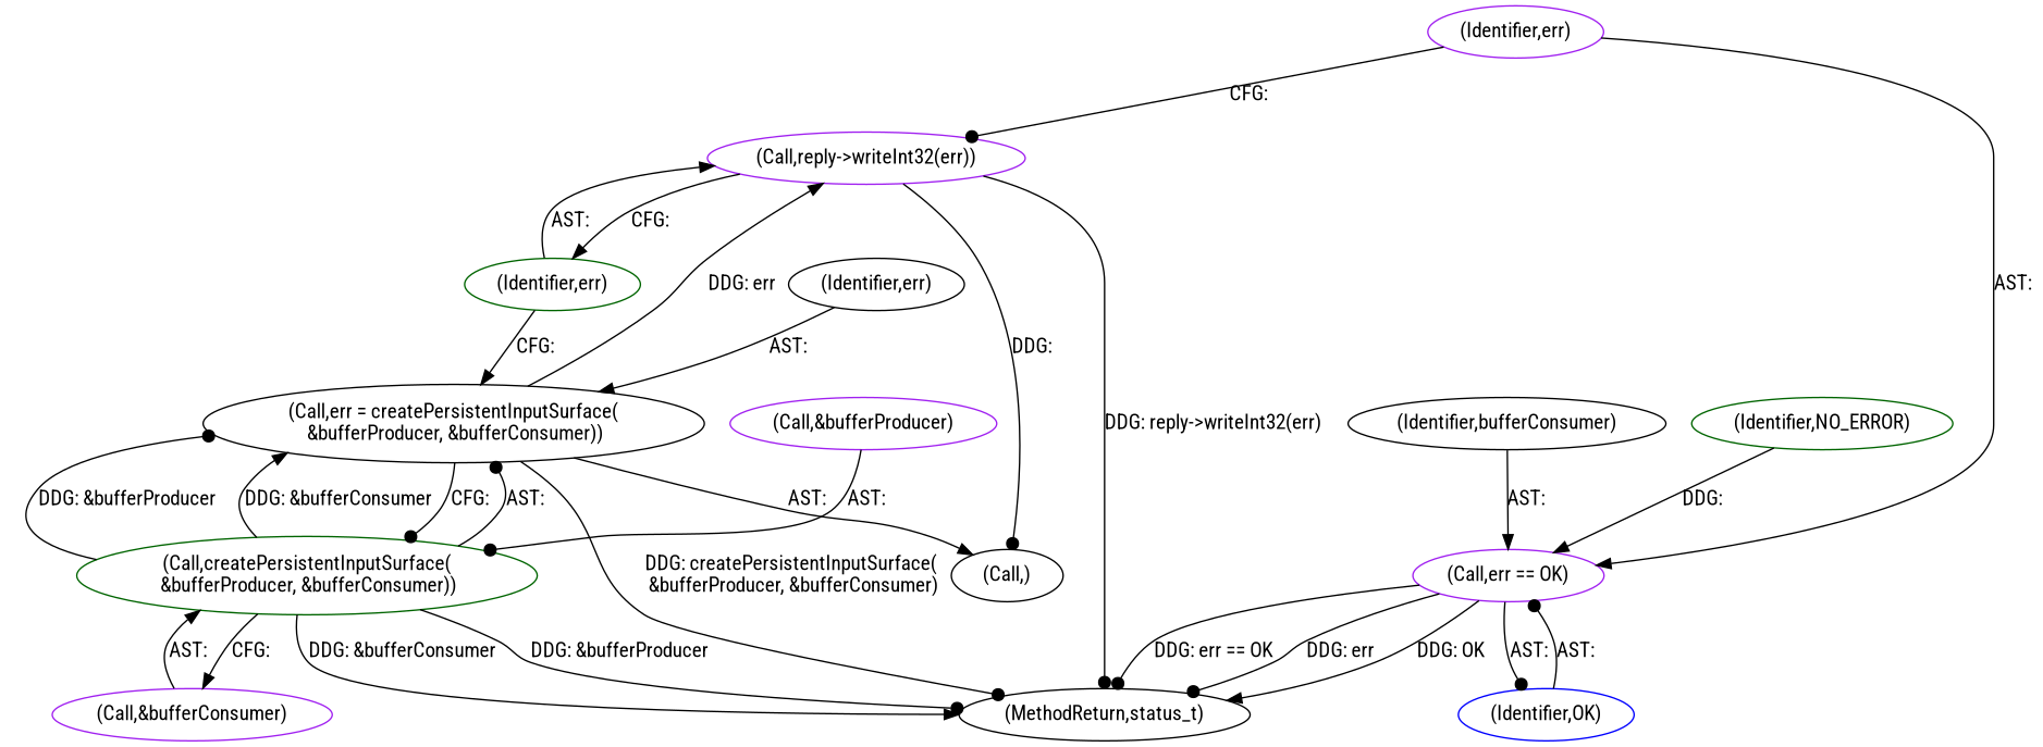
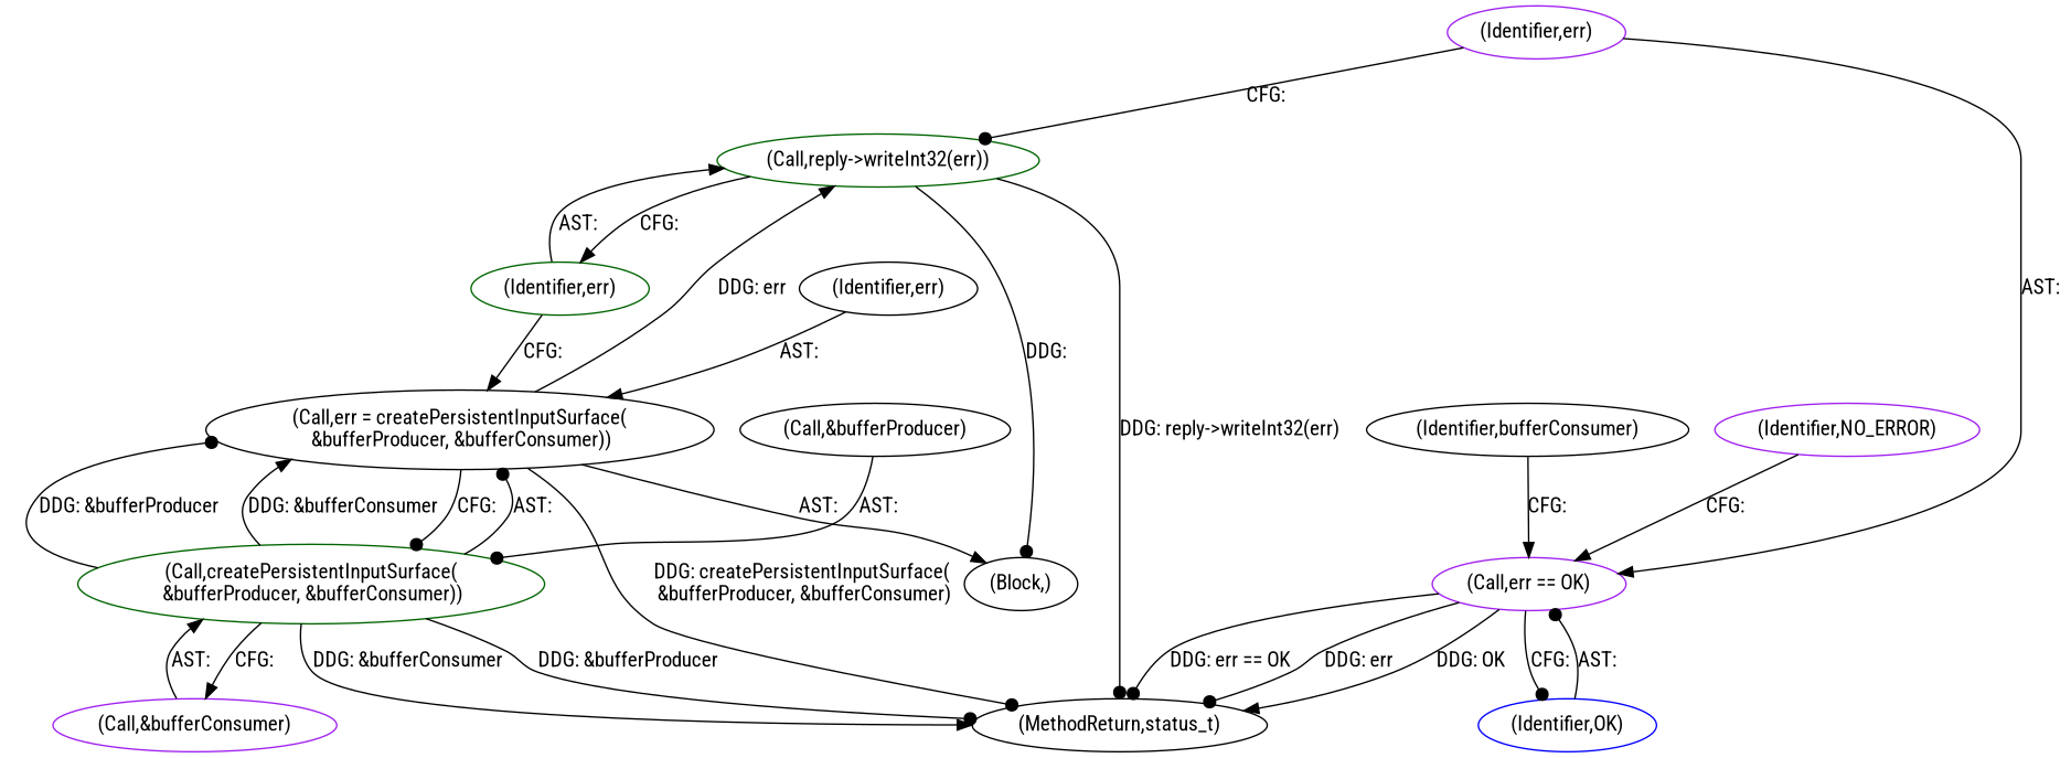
  digraph {
    fontname="Roboto Condensed"
    node [color=purple fontname="Roboto Condensed"]
    edge [arrowhead=normal fontname="Roboto Condensed"]
-   n1 [label="(Call,reply->writeInt32(err))"]
+   n1 [color=darkgreen label="(Call,reply->writeInt32(err))"]
    n2 [color=darkgreen label="(Identifier,err)"]
-   n3 [color=black label="(Call,)"]
+   n3 [color=black label="(Block,)"]
    n4 [color=black label="(MethodReturn,status_t)"]
    n5 [label="(Call,err == OK)"]
    n6 [color=blue label="(Identifier,OK)"]
    n7 [color=black label="(Call,err = createPersistentInputSurface(\n &bufferProducer, &bufferConsumer))"]
    n8 [color=darkgreen label="(Call,createPersistentInputSurface(\n &bufferProducer, &bufferConsumer))"]
    n9 [label="(Call,&bufferConsumer)"]
-   n10 [label="(Call,&bufferProducer)"]
+   n10 [color=black label="(Call,&bufferProducer)"]
    n11 [label="(Identifier,err)"]
    n12 [color=black label="(Identifier,bufferConsumer)"]
-   n13 [color=darkgreen label="(Identifier,NO_ERROR)"]
+   n13 [label="(Identifier,NO_ERROR)"]
    n14 [color=black label="(Identifier,err)"]
    n1 -> n2 [label="CFG: "]
    n1 -> n3 [arrowhead=dot label="DDG: "]
    n1 -> n4 [arrowhead=dot label="DDG: reply->writeInt32(err)"]
    n2 -> n1 [label="AST: "]
    n2 -> n7 [label="CFG: "]
    n5 -> n4 [arrowhead=dot label="DDG: err == OK"]
    n5 -> n4 [arrowhead=dot label="DDG: err"]
    n5 -> n4 [label="DDG: OK"]
-   n5 -> n6 [arrowhead=dot label="AST: "]
+   n5 -> n6 [arrowhead=dot label="CFG: "]
    n6 -> n5 [arrowhead=dot label="AST: "]
    n7 -> n1 [label="DDG: err"]
    n7 -> n3 [label="AST: "]
    n7 -> n4 [arrowhead=dot label="DDG: createPersistentInputSurface(\n &bufferProducer, &bufferConsumer)"]
    n7 -> n8 [arrowhead=dot label="CFG: "]
    n8 -> n4 [label="DDG: &bufferConsumer"]
    n8 -> n4 [arrowhead=dot label="DDG: &bufferProducer"]
    n8 -> n7 [arrowhead=dot label="AST: "]
    n8 -> n7 [arrowhead=dot label="DDG: &bufferProducer"]
    n8 -> n7 [label="DDG: &bufferConsumer"]
    n8 -> n9 [label="CFG: "]
    n9 -> n8 [label="AST: "]
    n10 -> n8 [arrowhead=dot label="AST: "]
    n11 -> n1 [arrowhead=dot label="CFG: "]
    n11 -> n5 [label="AST: "]
-   n12 -> n5 [label="AST: "]
-   n13 -> n5 [label="DDG: "]
+   n12 -> n5 [label="CFG: "]
+   n13 -> n5 [label="CFG: "]
    n14 -> n7 [label="AST: "]
  }
